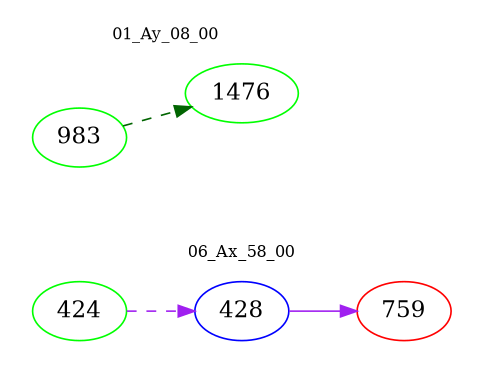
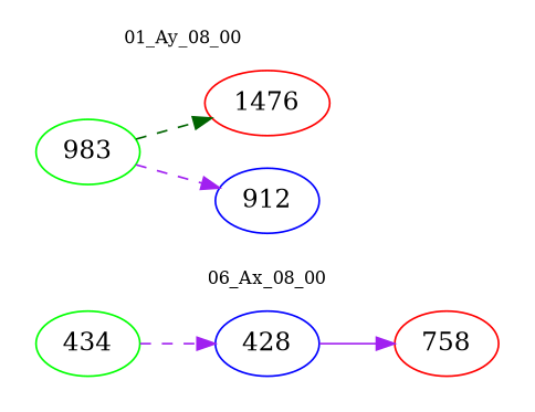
  digraph {
    rankdir=LR
    node [color=green]
    edge [color=purple style=dashed]
-   n1 [label=424]
+   n1 [label=434]
    n2 [color=blue label=428]
-   n3 [color=red label=759]
+   n3 [color=red label=758]
    n4 [label=983]
-   n6 [label=1476]
+   n5 [color=blue label=912]
+   n6 [color=red label=1476]
    subgraph cluster_1 {
      color=white
      fontsize=10
-     label="06_Ax_58_00"
+     label="06_Ax_08_00"
      n1
      n2
      n3
    }
    subgraph cluster_2 {
      color=white
      fontsize=10
      label="01_Ay_08_00"
      n4
+     n5
      n6
    }
    n1 -> n2
    n2 -> n3 [style=solid]
+   n4 -> n5
    n4 -> n6 [color=darkgreen]
  }
